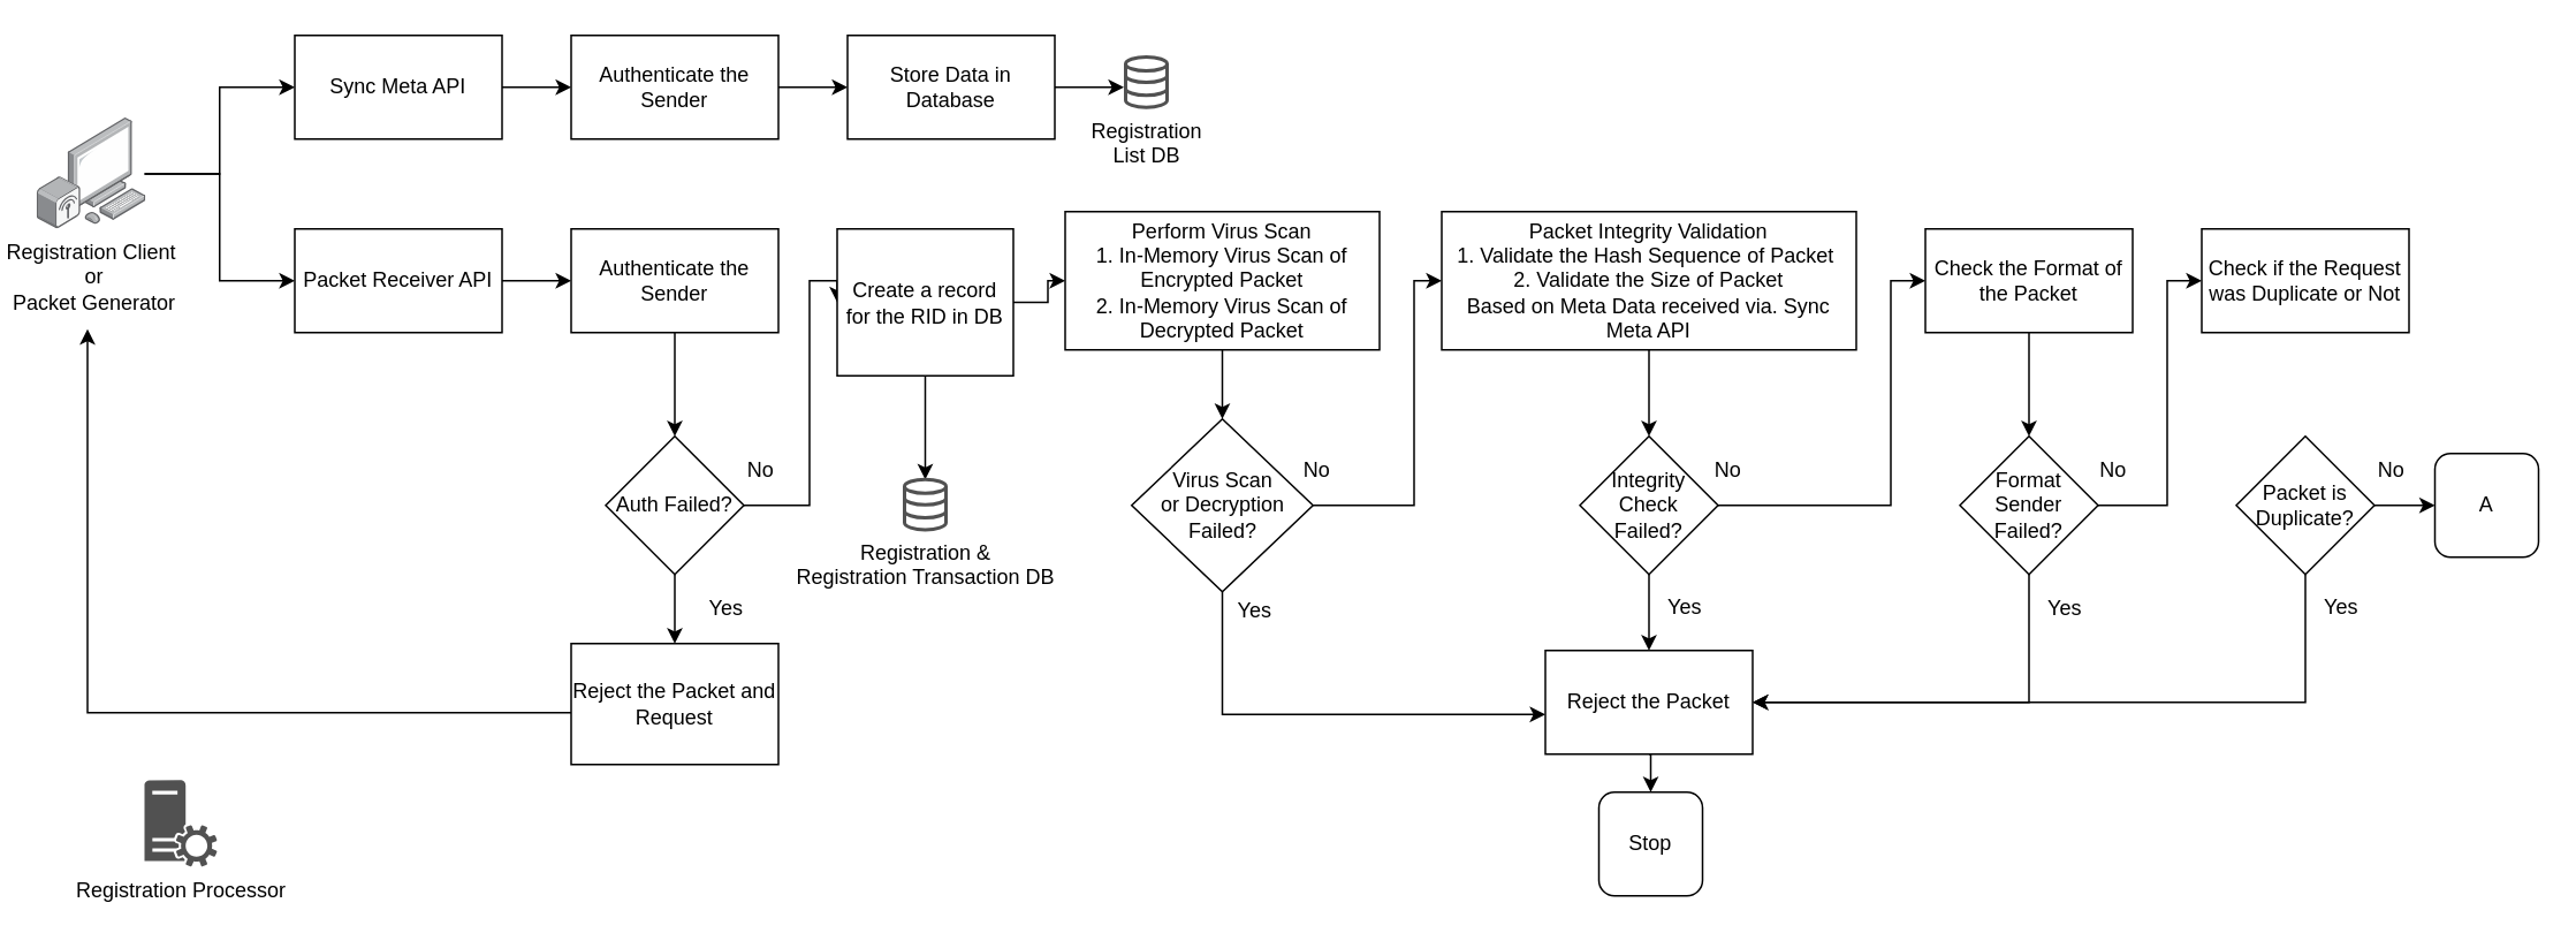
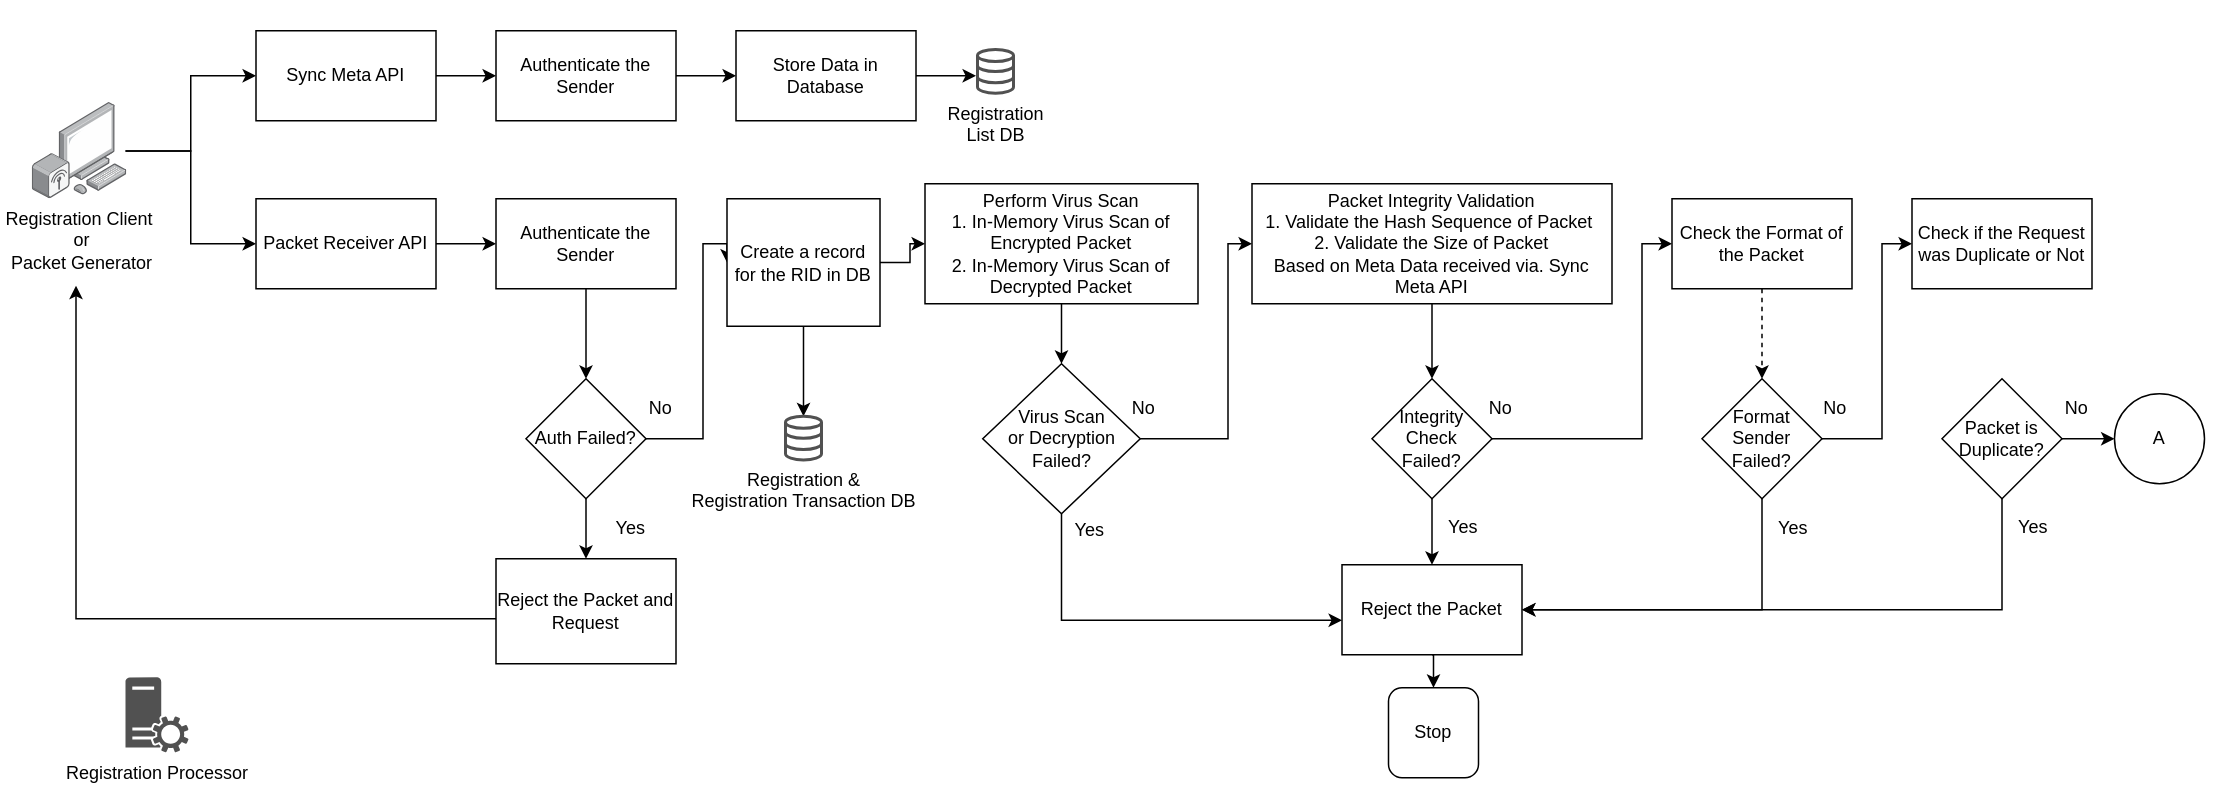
  <mxCell id="0" />
  <mxCell id="1" parent="0" />
  <mxCell id="2" style="edgeStyle=orthogonalEdgeStyle;rounded=0;orthogonalLoop=1;jettySize=auto;html=1;" parent="1" source="4" target="6" edge="1"><mxGeometry relative="1" as="geometry" /></mxCell>
  <mxCell id="3" style="edgeStyle=orthogonalEdgeStyle;rounded=0;orthogonalLoop=1;jettySize=auto;html=1;entryX=0;entryY=0.5;entryDx=0;entryDy=0;" parent="1" source="4" target="11" edge="1"><mxGeometry relative="1" as="geometry" /></mxCell>
  <mxCell id="4" value="Registration Client&lt;br&gt;&amp;nbsp;or&lt;br&gt;&amp;nbsp;Packet Generator" style="points=[];aspect=fixed;html=1;align=center;shadow=0;dashed=0;image;image=img/lib/allied_telesis/computer_and_terminals/Personal_Computer_Wireless.svg;direction=east;flipV=0;flipH=1;" parent="1" vertex="1"><mxGeometry x="20" y="68" width="63" height="64.2" as="geometry" /></mxCell>
  <mxCell id="5" style="edgeStyle=orthogonalEdgeStyle;rounded=0;orthogonalLoop=1;jettySize=auto;html=1;exitX=1;exitY=0.5;exitDx=0;exitDy=0;entryX=0;entryY=0.5;entryDx=0;entryDy=0;" parent="1" source="21" target="9" edge="1"><mxGeometry relative="1" as="geometry" /></mxCell>
  <mxCell id="6" value="Sync Meta API" style="rounded=0;whiteSpace=wrap;html=1;" parent="1" vertex="1"><mxGeometry x="170" y="20" width="120" height="60" as="geometry" /></mxCell>
  <mxCell id="7" value="Registration &lt;br&gt;List DB" style="html=1;verticalLabelPosition=bottom;align=center;labelBackgroundColor=#ffffff;verticalAlign=top;strokeWidth=2;strokeColor=#515151;fillColor=#ffffff;shadow=0;dashed=0;shape=mxgraph.ios7.icons.data;" parent="1" vertex="1"><mxGeometry x="651" y="32.5" width="24" height="29.1" as="geometry" /></mxCell>
  <mxCell id="8" style="edgeStyle=orthogonalEdgeStyle;rounded=0;orthogonalLoop=1;jettySize=auto;html=1;exitX=1;exitY=0.5;exitDx=0;exitDy=0;" parent="1" source="9" edge="1"><mxGeometry relative="1" as="geometry"><mxPoint x="650" y="50" as="targetPoint" /></mxGeometry></mxCell>
  <mxCell id="9" value="Store Data in Database" style="rounded=0;whiteSpace=wrap;html=1;" parent="1" vertex="1"><mxGeometry x="490" y="20" width="120" height="60" as="geometry" /></mxCell>
  <mxCell id="10" style="edgeStyle=orthogonalEdgeStyle;rounded=0;orthogonalLoop=1;jettySize=auto;html=1;exitX=1;exitY=0.5;exitDx=0;exitDy=0;" parent="1" source="11" target="20" edge="1"><mxGeometry relative="1" as="geometry" /></mxCell>
  <mxCell id="11" value="Packet Receiver API" style="rounded=0;whiteSpace=wrap;html=1;" parent="1" vertex="1"><mxGeometry x="170" y="132" width="120" height="60" as="geometry" /></mxCell>
  <mxCell id="12" style="edgeStyle=orthogonalEdgeStyle;rounded=0;orthogonalLoop=1;jettySize=auto;html=1;" parent="1" source="13" target="28" edge="1"><mxGeometry relative="1" as="geometry" /></mxCell>
  <mxCell id="13" value="Perform Virus Scan&lt;br&gt;1. In-Memory Virus Scan of Encrypted Packet&lt;br&gt;2. In-Memory Virus Scan of Decrypted Packet&lt;br&gt;" style="rounded=0;whiteSpace=wrap;html=1;" parent="1" vertex="1"><mxGeometry x="616" y="122" width="182" height="80" as="geometry" /></mxCell>
  <mxCell id="14" style="edgeStyle=orthogonalEdgeStyle;rounded=0;orthogonalLoop=1;jettySize=auto;html=1;" parent="1" source="15" target="31" edge="1"><mxGeometry relative="1" as="geometry" /></mxCell>
  <mxCell id="15" value="Packet Integrity Validation&lt;br&gt;1. Validate the Hash Sequence of Packet&amp;nbsp;&lt;br&gt;2. Validate the Size of Packet&lt;br&gt;Based on Meta Data received via. Sync Meta API&lt;br&gt;" style="rounded=0;whiteSpace=wrap;html=1;" parent="1" vertex="1"><mxGeometry x="834" y="122" width="240" height="80" as="geometry" /></mxCell>
- <mxCell id="16" style="edgeStyle=orthogonalEdgeStyle;rounded=0;orthogonalLoop=1;jettySize=auto;html=1;exitX=0.5;exitY=1;exitDx=0;exitDy=0;" parent="1" source="17" target="34" edge="1"><mxGeometry relative="1" as="geometry" /></mxCell>
+ <mxCell id="16" style="edgeStyle=orthogonalEdgeStyle;rounded=0;orthogonalLoop=1;jettySize=auto;html=1;exitX=0.5;exitY=1;exitDx=0;exitDy=0;dashed=1;" parent="1" source="17" target="34" edge="1"><mxGeometry relative="1" as="geometry" /></mxCell>
  <mxCell id="17" value="Check the Format of the Packet" style="rounded=0;whiteSpace=wrap;html=1;" parent="1" vertex="1"><mxGeometry x="1114" y="132" width="120" height="60" as="geometry" /></mxCell>
  <mxCell id="18" value="Check if the Request was Duplicate or Not" style="rounded=0;whiteSpace=wrap;html=1;" parent="1" vertex="1"><mxGeometry x="1274" y="132" width="120" height="60" as="geometry" /></mxCell>
  <mxCell id="19" style="edgeStyle=orthogonalEdgeStyle;rounded=0;orthogonalLoop=1;jettySize=auto;html=1;exitX=0.5;exitY=1;exitDx=0;exitDy=0;" parent="1" source="20" target="25" edge="1"><mxGeometry relative="1" as="geometry" /></mxCell>
  <mxCell id="20" value="Authenticate the Sender" style="rounded=0;whiteSpace=wrap;html=1;" parent="1" vertex="1"><mxGeometry x="330" y="132" width="120" height="60" as="geometry" /></mxCell>
  <mxCell id="21" value="Authenticate the Sender" style="rounded=0;whiteSpace=wrap;html=1;" parent="1" vertex="1"><mxGeometry x="330" y="20" width="120" height="60" as="geometry" /></mxCell>
  <mxCell id="22" style="edgeStyle=orthogonalEdgeStyle;rounded=0;orthogonalLoop=1;jettySize=auto;html=1;exitX=1;exitY=0.5;exitDx=0;exitDy=0;entryX=0;entryY=0.5;entryDx=0;entryDy=0;" parent="1" source="6" target="21" edge="1"><mxGeometry relative="1" as="geometry"><mxPoint x="290" y="50" as="sourcePoint" /><mxPoint x="490" y="47" as="targetPoint" /></mxGeometry></mxCell>
  <mxCell id="23" style="edgeStyle=orthogonalEdgeStyle;rounded=0;orthogonalLoop=1;jettySize=auto;html=1;exitX=0.5;exitY=1;exitDx=0;exitDy=0;" parent="1" source="25" target="43" edge="1"><mxGeometry relative="1" as="geometry" /></mxCell>
  <mxCell id="24" style="edgeStyle=orthogonalEdgeStyle;rounded=0;orthogonalLoop=1;jettySize=auto;html=1;exitX=1;exitY=0.5;exitDx=0;exitDy=0;entryX=0;entryY=0.5;entryDx=0;entryDy=0;" parent="1" source="25" target="57" edge="1"><mxGeometry relative="1" as="geometry"><Array as="points"><mxPoint x="468" y="292" /><mxPoint x="468" y="162" /></Array></mxGeometry></mxCell>
  <mxCell id="25" value="Auth Failed?&lt;br&gt;" style="rhombus;whiteSpace=wrap;html=1;" parent="1" vertex="1"><mxGeometry x="350" y="252" width="80" height="80" as="geometry" /></mxCell>
  <mxCell id="26" style="edgeStyle=orthogonalEdgeStyle;rounded=0;orthogonalLoop=1;jettySize=auto;html=1;exitX=1;exitY=0.5;exitDx=0;exitDy=0;entryX=0;entryY=0.5;entryDx=0;entryDy=0;" parent="1" source="28" target="15" edge="1"><mxGeometry relative="1" as="geometry"><Array as="points"><mxPoint x="818" y="292" /><mxPoint x="818" y="162" /></Array></mxGeometry></mxCell>
  <mxCell id="27" style="edgeStyle=orthogonalEdgeStyle;rounded=0;orthogonalLoop=1;jettySize=auto;html=1;exitX=0.5;exitY=1;exitDx=0;exitDy=0;entryX=0;entryY=0.617;entryDx=0;entryDy=0;entryPerimeter=0;" parent="1" source="28" target="45" edge="1"><mxGeometry relative="1" as="geometry" /></mxCell>
  <mxCell id="28" value="Virus Scan &lt;br&gt;or Decryption&lt;br&gt;Failed?&lt;br&gt;" style="rhombus;whiteSpace=wrap;html=1;" parent="1" vertex="1"><mxGeometry x="654.5" y="242" width="105" height="100" as="geometry" /></mxCell>
  <mxCell id="29" style="edgeStyle=orthogonalEdgeStyle;rounded=0;orthogonalLoop=1;jettySize=auto;html=1;entryX=0;entryY=0.5;entryDx=0;entryDy=0;" parent="1" source="31" target="17" edge="1"><mxGeometry relative="1" as="geometry"><Array as="points"><mxPoint x="1094" y="292" /><mxPoint x="1094" y="162" /></Array></mxGeometry></mxCell>
  <mxCell id="30" style="edgeStyle=orthogonalEdgeStyle;rounded=0;orthogonalLoop=1;jettySize=auto;html=1;exitX=0.5;exitY=1;exitDx=0;exitDy=0;" parent="1" source="31" target="45" edge="1"><mxGeometry relative="1" as="geometry" /></mxCell>
  <mxCell id="31" value="Integrity Check &lt;br&gt;Failed?" style="rhombus;whiteSpace=wrap;html=1;" parent="1" vertex="1"><mxGeometry x="914" y="252" width="80" height="80" as="geometry" /></mxCell>
  <mxCell id="32" style="edgeStyle=orthogonalEdgeStyle;rounded=0;orthogonalLoop=1;jettySize=auto;html=1;exitX=1;exitY=0.5;exitDx=0;exitDy=0;entryX=0;entryY=0.5;entryDx=0;entryDy=0;" parent="1" source="34" target="18" edge="1"><mxGeometry relative="1" as="geometry"><Array as="points"><mxPoint x="1254" y="292" /><mxPoint x="1254" y="162" /></Array></mxGeometry></mxCell>
  <mxCell id="33" style="edgeStyle=orthogonalEdgeStyle;rounded=0;orthogonalLoop=1;jettySize=auto;html=1;exitX=0.5;exitY=1;exitDx=0;exitDy=0;entryX=1;entryY=0.5;entryDx=0;entryDy=0;" parent="1" source="34" target="45" edge="1"><mxGeometry relative="1" as="geometry" /></mxCell>
  <mxCell id="34" value="Format &lt;br&gt;Sender &lt;br&gt;Failed?" style="rhombus;whiteSpace=wrap;html=1;" parent="1" vertex="1"><mxGeometry x="1134" y="252" width="80" height="80" as="geometry" /></mxCell>
  <mxCell id="35" style="edgeStyle=orthogonalEdgeStyle;rounded=0;orthogonalLoop=1;jettySize=auto;html=1;exitX=0.5;exitY=1;exitDx=0;exitDy=0;entryX=1;entryY=0.5;entryDx=0;entryDy=0;" parent="1" source="37" target="45" edge="1"><mxGeometry relative="1" as="geometry" /></mxCell>
  <mxCell id="36" style="edgeStyle=orthogonalEdgeStyle;rounded=0;orthogonalLoop=1;jettySize=auto;html=1;exitX=1;exitY=0.5;exitDx=0;exitDy=0;entryX=0;entryY=0.5;entryDx=0;entryDy=0;" parent="1" source="37" target="51" edge="1"><mxGeometry relative="1" as="geometry" /></mxCell>
  <mxCell id="37" value="Packet is Duplicate?" style="rhombus;whiteSpace=wrap;html=1;" parent="1" vertex="1"><mxGeometry x="1294" y="252" width="80" height="80" as="geometry" /></mxCell>
  <mxCell id="38" value="No" style="text;html=1;strokeColor=none;fillColor=none;align=center;verticalAlign=middle;whiteSpace=wrap;rounded=0;" parent="1" vertex="1"><mxGeometry x="420" y="262" width="40" height="20" as="geometry" /></mxCell>
  <mxCell id="39" value="No" style="text;html=1;strokeColor=none;fillColor=none;align=center;verticalAlign=middle;whiteSpace=wrap;rounded=0;" parent="1" vertex="1"><mxGeometry x="742" y="262" width="40" height="20" as="geometry" /></mxCell>
  <mxCell id="40" value="No" style="text;html=1;strokeColor=none;fillColor=none;align=center;verticalAlign=middle;whiteSpace=wrap;rounded=0;" parent="1" vertex="1"><mxGeometry x="980" y="262" width="40" height="20" as="geometry" /></mxCell>
  <mxCell id="41" value="No" style="text;html=1;strokeColor=none;fillColor=none;align=center;verticalAlign=middle;whiteSpace=wrap;rounded=0;" parent="1" vertex="1"><mxGeometry x="1203" y="262" width="40" height="20" as="geometry" /></mxCell>
  <mxCell id="42" style="edgeStyle=orthogonalEdgeStyle;rounded=0;orthogonalLoop=1;jettySize=auto;html=1;" parent="1" edge="1"><mxGeometry relative="1" as="geometry"><mxPoint x="50" y="190" as="targetPoint" /><mxPoint x="350" y="415" as="sourcePoint" /><Array as="points"><mxPoint x="350" y="412" /><mxPoint x="50" y="412" /></Array></mxGeometry></mxCell>
  <mxCell id="43" value="Reject the Packet and Request" style="rounded=0;whiteSpace=wrap;html=1;" parent="1" vertex="1"><mxGeometry x="330" y="372" width="120" height="70" as="geometry" /></mxCell>
  <mxCell id="44" style="edgeStyle=orthogonalEdgeStyle;rounded=0;orthogonalLoop=1;jettySize=auto;html=1;exitX=0.5;exitY=1;exitDx=0;exitDy=0;entryX=0.5;entryY=0;entryDx=0;entryDy=0;" parent="1" source="45" target="53" edge="1"><mxGeometry relative="1" as="geometry"><mxPoint x="954" y="461" as="targetPoint" /></mxGeometry></mxCell>
  <mxCell id="45" value="Reject the Packet" style="rounded=0;whiteSpace=wrap;html=1;" parent="1" vertex="1"><mxGeometry x="894" y="376" width="120" height="60" as="geometry" /></mxCell>
  <mxCell id="46" value="Yes" style="text;html=1;strokeColor=none;fillColor=none;align=center;verticalAlign=middle;whiteSpace=wrap;rounded=0;" parent="1" vertex="1"><mxGeometry x="400" y="342" width="40" height="20" as="geometry" /></mxCell>
  <mxCell id="47" value="Yes" style="text;html=1;strokeColor=none;fillColor=none;align=center;verticalAlign=middle;whiteSpace=wrap;rounded=0;" parent="1" vertex="1"><mxGeometry x="706" y="343" width="40" height="20" as="geometry" /></mxCell>
  <mxCell id="48" value="Yes" style="text;html=1;strokeColor=none;fillColor=none;align=center;verticalAlign=middle;whiteSpace=wrap;rounded=0;" parent="1" vertex="1"><mxGeometry x="955" y="341" width="40" height="20" as="geometry" /></mxCell>
  <mxCell id="49" value="Yes" style="text;html=1;strokeColor=none;fillColor=none;align=center;verticalAlign=middle;whiteSpace=wrap;rounded=0;" parent="1" vertex="1"><mxGeometry x="1175" y="342" width="40" height="20" as="geometry" /></mxCell>
  <mxCell id="50" value="Yes" style="text;html=1;strokeColor=none;fillColor=none;align=center;verticalAlign=middle;whiteSpace=wrap;rounded=0;" parent="1" vertex="1"><mxGeometry x="1335" y="341" width="40" height="20" as="geometry" /></mxCell>
- <mxCell id="51" value="A" style="whiteSpace=wrap;html=1;aspect=fixed;rounded=1;" parent="1" vertex="1"><mxGeometry x="1409" y="262" width="60" height="60" as="geometry" /></mxCell>
+ <mxCell id="51" value="A" style="ellipse;whiteSpace=wrap;html=1;aspect=fixed;" parent="1" vertex="1"><mxGeometry x="1409" y="262" width="60" height="60" as="geometry" /></mxCell>
  <mxCell id="52" value="No" style="text;html=1;strokeColor=none;fillColor=none;align=center;verticalAlign=middle;whiteSpace=wrap;rounded=0;" parent="1" vertex="1"><mxGeometry x="1364" y="262" width="40" height="20" as="geometry" /></mxCell>
  <mxCell id="53" value="Stop" style="whiteSpace=wrap;html=1;aspect=fixed;rounded=1;" parent="1" vertex="1"><mxGeometry x="925" y="458" width="60" height="60" as="geometry" /></mxCell>
  <mxCell id="54" value="Registration Processor" style="shadow=0;dashed=0;html=1;labelPosition=center;verticalLabelPosition=bottom;verticalAlign=top;align=center;strokeColor=none;shape=mxgraph.mscae.system_center.roles;fillColor=#515151;strokeColor=none;" parent="1" vertex="1"><mxGeometry x="83" y="451" width="42" height="50" as="geometry" /></mxCell>
  <mxCell id="55" style="edgeStyle=orthogonalEdgeStyle;rounded=0;orthogonalLoop=1;jettySize=auto;html=1;exitX=1;exitY=0.5;exitDx=0;exitDy=0;" parent="1" source="57" target="13" edge="1"><mxGeometry relative="1" as="geometry" /></mxCell>
  <mxCell id="56" style="edgeStyle=orthogonalEdgeStyle;rounded=0;orthogonalLoop=1;jettySize=auto;html=1;" parent="1" source="57" target="58" edge="1"><mxGeometry relative="1" as="geometry" /></mxCell>
  <mxCell id="57" value="Create a record for the RID in DB" style="rounded=0;whiteSpace=wrap;html=1;" parent="1" vertex="1"><mxGeometry x="484" y="132" width="102" height="85" as="geometry" /></mxCell>
  <mxCell id="58" value="Registration &amp;amp; &lt;br&gt;Registration Transaction DB" style="html=1;verticalLabelPosition=bottom;align=center;labelBackgroundColor=#ffffff;verticalAlign=top;strokeWidth=2;strokeColor=#515151;fillColor=#ffffff;shadow=0;dashed=0;shape=mxgraph.ios7.icons.data;" parent="1" vertex="1"><mxGeometry x="523" y="277" width="24" height="29.1" as="geometry" /></mxCell>
